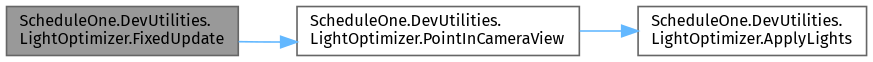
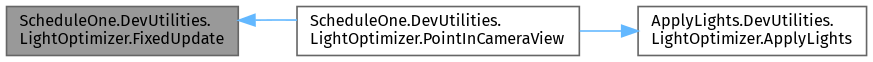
  digraph {
    fontname="Fira Sans"
    rankdir=LR
    node [color=grey40 fillcolor=white fontname="Fira Sans" fontsize=10 shape=box style=filled]
    edge [color=steelblue1 fontname="Fira Sans" fontsize=10 labelfontname=Helvetica labelfontsize=10 style=solid]
    n1 [color=gray40 fillcolor=grey60 fontcolor=black height=0.2 label="ScheduleOne.DevUtilities.\lLightOptimizer.FixedUpdate" width=0.4]
    n2 [height=0.2 label="ScheduleOne.DevUtilities.\lLightOptimizer.PointInCameraView" width=0.4]
-   n3 [height=0.2 label="ScheduleOne.DevUtilities.\lLightOptimizer.ApplyLights" width=0.4]
-   n1 -> n2
+   n3 [height=0.2 label="ApplyLights.DevUtilities.\lLightOptimizer.ApplyLights" width=0.4]
+   n2 -> n1
    n2 -> n3
  }
